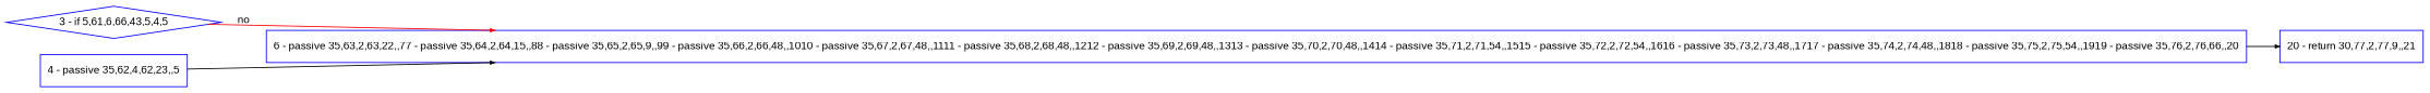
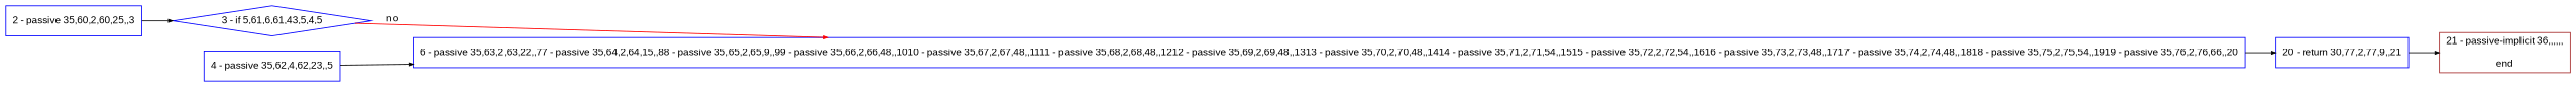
  digraph {
    bgcolor=white
    compound=true
    fillcolor="#FFFFCC"
    fontname=Arial
    fontsize=12
    pack=true
    packmode=clust
    rankdir=LR
    style="rounded,filled"
    node [color="#0000ff" compound=true fillcolor="#ffffff" fixedsize=false fontname=Arial fontsize=12 node_initialized=no shape=box style=filled]
    edge [arrowhead=normal arrowsize=0.5 arrowtail=none color="#000000" compound=true dir=forward fontcolor=black fontname=Arial fontsize=12]
-   n2 [label="3 - if 5,61,6,66,43,5,4,5" shape=diamond]
+   n1 [label="2 - passive 35,60,2,60,25,,3"]
+   n2 [label="3 - if 5,61,6,61,43,5,4,5" shape=diamond]
    n3 [label="6 - passive 35,63,2,63,22,,77 - passive 35,64,2,64,15,,88 - passive 35,65,2,65,9,,99 - passive 35,66,2,66,48,,1010 - passive 35,67,2,67,48,,1111 - passive 35,68,2,68,48,,1212 - passive 35,69,2,69,48,,1313 - passive 35,70,2,70,48,,1414 - passive 35,71,2,71,54,,1515 - passive 35,72,2,72,54,,1616 - passive 35,73,2,73,48,,1717 - passive 35,74,2,74,48,,1818 - passive 35,75,2,75,54,,1919 - passive 35,76,2,76,66,,20"]
    n4 [label="4 - passive 35,62,4,62,23,,5"]
    n5 [label="20 - return 30,77,2,77,9,,21"]
+   n6 [color="#a52a2a" label="21 - passive-implicit 36,,,,,,\n\nend"]
+   n1 -> n2
    n2 -> n3 [color="#ff0000" label=no]
    n3 -> n5
    n4 -> n3
+   n5 -> n6
  }
